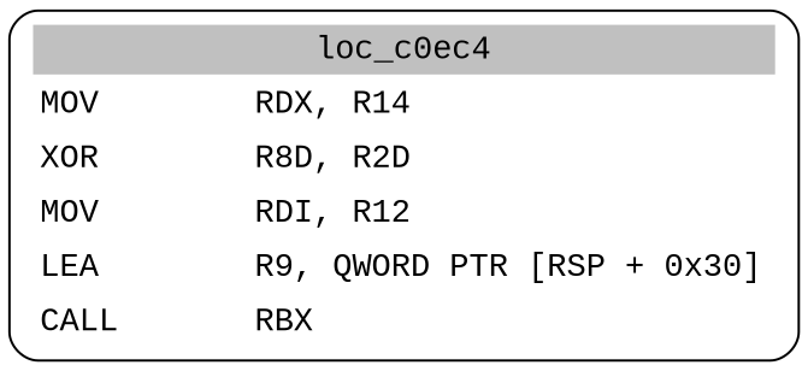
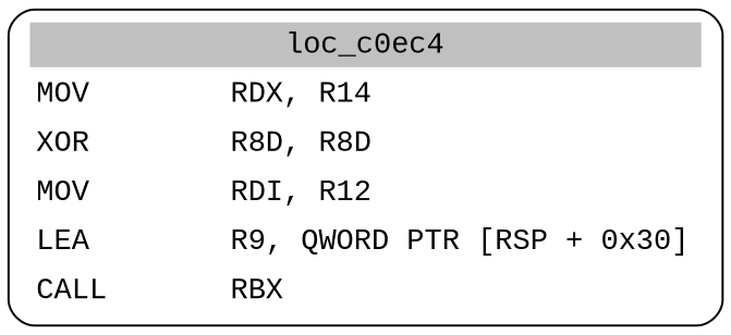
  digraph {
-   n1 [fontname="Courier New" label=<<table border="0" cellborder="0" cellpadding="3"><tr><td align="center" colspan="2" bgcolor="grey">loc_c0ec4</td></tr><tr><td align="left">MOV        RDX, R14</td></tr><tr><td align="left">XOR        R8D, R2D</td></tr><tr><td align="left">MOV        RDI, R12</td></tr><tr><td align="left">LEA        R9, QWORD PTR [RSP + 0x30]</td></tr><tr><td align="left">CALL       RBX</td></tr></table>> shape=Mrecord]
+   n1 [fontname="Courier New" label=<<table border="0" cellborder="0" cellpadding="3"><tr><td align="center" colspan="2" bgcolor="grey">loc_c0ec4</td></tr><tr><td align="left">MOV        RDX, R14</td></tr><tr><td align="left">XOR        R8D, R8D</td></tr><tr><td align="left">MOV        RDI, R12</td></tr><tr><td align="left">LEA        R9, QWORD PTR [RSP + 0x30]</td></tr><tr><td align="left">CALL       RBX</td></tr></table>> shape=Mrecord]
  }
